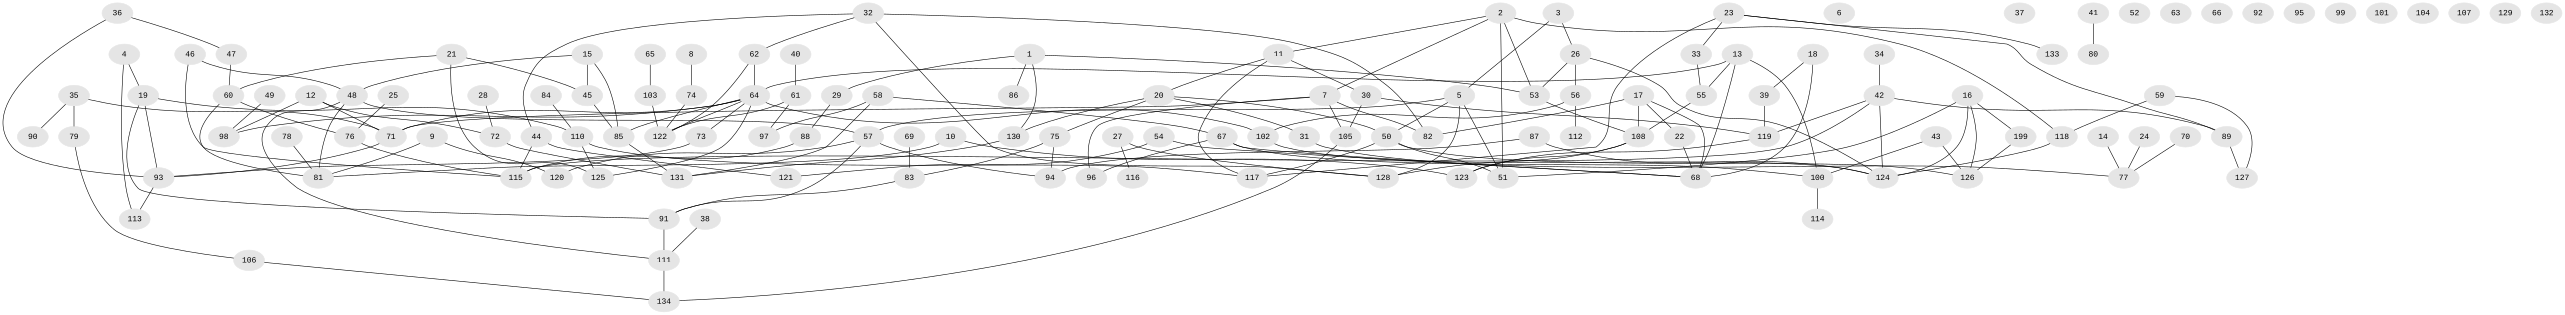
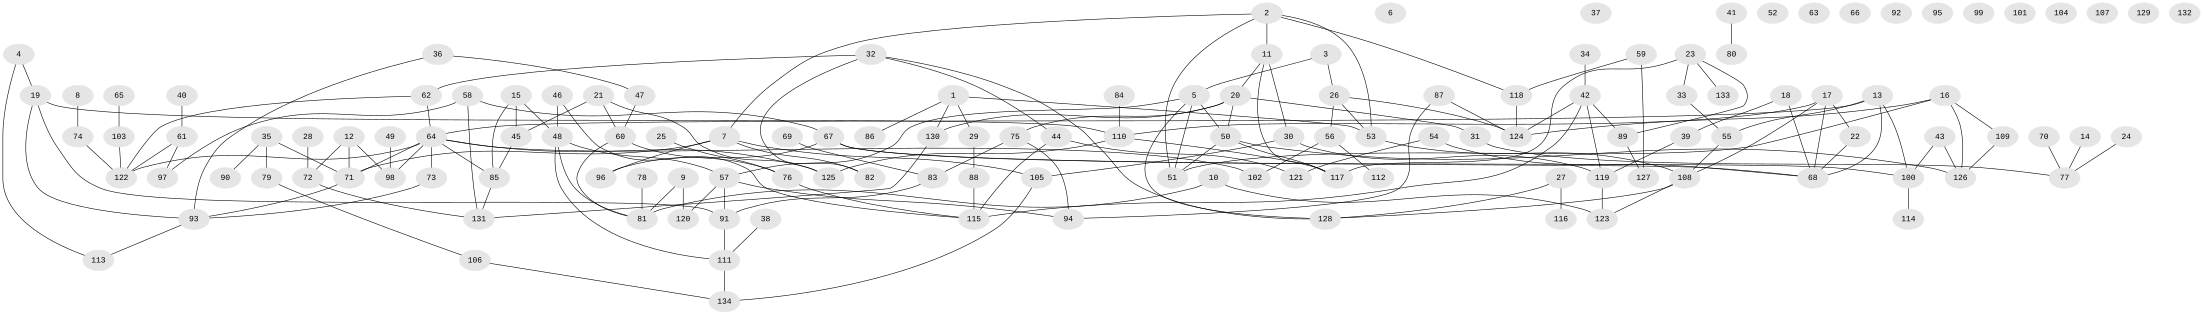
  graph {
    fontname="Liberation Mono"
    node [color=gray90 fontname="Liberation Mono" style=filled]
    edge [fontname="Liberation Mono"]
    1
    29
    53
    86
    130
    88
    108
    131
    2
    7
    11
    51
    118
    71
    82
    96
    105
    20
    30
    117
    124
    3
    5
    26
    50
    57
    128
    56
    4
    19
    113
    110
    91
    93
    126
    120
    94
    6
    134
    8
    74
    122
    9
    81
    10
    123
    31
    75
    119
    12
    72
    98
    13
    55
    64
    68
    100
    85
    125
    102
    73
    114
    14
    77
    15
    45
    48
    111
    16
-   109 [label=199]
+   109
    17
    22
    18
    39
    83
    21
    60
    76
    23
    33
    89
    133
    127
    24
    25
    115
    112
    27
    116
    28
    32
    44
    62
    121
    34
    42
    35
    79
    90
    106
    36
    47
    37
    38
    40
    61
    97
    41
    80
    43
    46
    49
    52
    54
    58
    67
    59
    63
    65
    103
    66
    69
    70
    78
    84
    87
    92
    95
    99
    101
    104
    107
    129
    132
    1 -- 29
    1 -- 53
    1 -- 86
    1 -- 130
    29 -- 88
    53 -- 108
    130 -- 131
    88 -- 115
    108 -- 128
    108 -- 123
    2 -- 53
    2 -- 7
    2 -- 11
    2 -- 51
    2 -- 118
    7 -- 71
    7 -- 82
    7 -- 96
    7 -- 105
    11 -- 20
    11 -- 30
    11 -- 117
    118 -- 124
    71 -- 93
    105 -- 134
    20 -- 130
    20 -- 50
    20 -- 31
    20 -- 75
    30 -- 105
    30 -- 119
    3 -- 5
    3 -- 26
    5 -- 51
    5 -- 50
    5 -- 57
    5 -- 128
    26 -- 53
    26 -- 124
    26 -- 56
    50 -- 51
    50 -- 117
    50 -- 126
    57 -- 91
    57 -- 120
    57 -- 94
    56 -- 102
    56 -- 112
    4 -- 19
    4 -- 113
    19 -- 110
    19 -- 91
    19 -- 93
    110 -- 117
    110 -- 125
    91 -- 111
    93 -- 113
    8 -- 74
    74 -- 122
    9 -- 120
    9 -- 81
    10 -- 81
    10 -- 123
    31 -- 77
    75 -- 94
    75 -- 83
    119 -- 123
    12 -- 71
    12 -- 72
    12 -- 98
    72 -- 131
    13 -- 55
    13 -- 64
    13 -- 68
    13 -- 100
    55 -- 108
    64 -- 71
    64 -- 122
    64 -- 98
    64 -- 85
    64 -- 125
    64 -- 102
    64 -- 73
    100 -- 114
    85 -- 131
-   102 -- 124
    73 -- 93
    14 -- 77
    15 -- 85
    15 -- 45
    15 -- 48
    45 -- 85
    48 -- 57
    48 -- 81
    48 -- 111
    111 -- 134
    16 -- 51
    16 -- 124
    16 -- 126
    16 -- 109
    109 -- 126
    17 -- 108
-   17 -- 82
+   17 -- 110
    17 -- 68
    17 -- 22
    22 -- 68
    18 -- 68
    18 -- 39
    39 -- 119
    83 -- 91
    21 -- 125
    21 -- 45
    21 -- 60
    60 -- 81
    60 -- 76
    76 -- 115
    23 -- 117
    23 -- 33
    23 -- 89
    23 -- 133
    33 -- 55
    89 -- 127
    24 -- 77
    25 -- 76
    27 -- 128
    27 -- 116
    28 -- 72
    32 -- 82
    32 -- 128
    32 -- 44
    32 -- 62
    44 -- 115
    44 -- 121
    62 -- 122
    62 -- 64
    34 -- 42
    42 -- 124
    42 -- 119
    42 -- 89
    42 -- 115
    35 -- 71
    35 -- 79
    35 -- 90
    79 -- 106
    106 -- 134
    36 -- 93
    36 -- 47
    47 -- 60
    38 -- 111
    40 -- 61
    61 -- 122
    61 -- 97
    41 -- 80
    43 -- 126
    43 -- 100
    46 -- 48
    46 -- 115
    49 -- 98
    54 -- 68
    54 -- 121
    58 -- 131
    58 -- 97
    58 -- 67
    67 -- 96
    67 -- 68
    67 -- 100
    59 -- 118
    59 -- 127
    65 -- 103
    103 -- 122
    69 -- 83
    70 -- 77
    78 -- 81
    84 -- 110
    87 -- 124
    87 -- 94
  }
